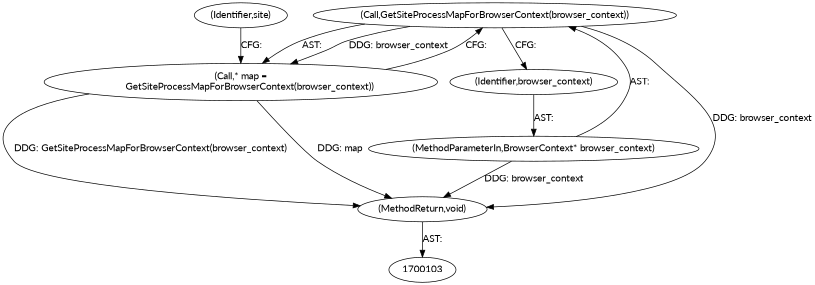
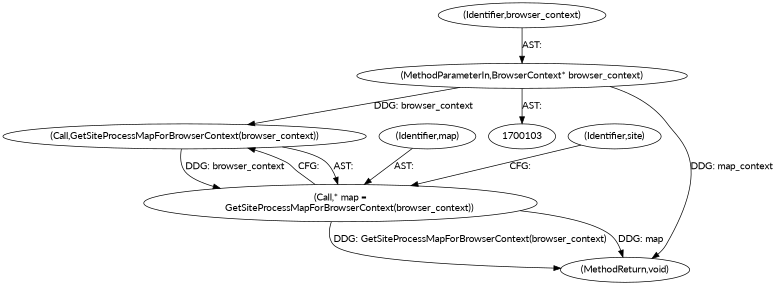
  digraph {
    fontname=Lato
    node [fontname=Lato]
    edge [fontname=Lato]
    n1 [label="(Call,GetSiteProcessMapForBrowserContext(browser_context))"]
    n2 [label="(Call,* map =\n       GetSiteProcessMapForBrowserContext(browser_context))"]
    n3 [label="(Identifier,browser_context)"]
    n4 [label="(MethodReturn,void)"]
    n5 [label="(MethodParameterIn,BrowserContext* browser_context)"]
    n6 [label=1700103]
+   n7 [label="(Identifier,map)"]
    n8 [label="(Identifier,site)"]
    n1 -> n2 [label="AST: "]
    n1 -> n2 [label="DDG: browser_context"]
-   n1 -> n3 [label="CFG: "]
-   n1 -> n4 [label="DDG: browser_context"]
    n2 -> n1 [label="CFG: "]
    n2 -> n4 [label="DDG: map"]
    n2 -> n4 [label="DDG: GetSiteProcessMapForBrowserContext(browser_context)"]
    n3 -> n5 [label="AST: "]
-   n5 -> n1 [label="AST: "]
-   n5 -> n4 [label="DDG: browser_context"]
-   n4 -> n6 [label="AST: "]
+   n5 -> n1 [label="DDG: browser_context"]
+   n5 -> n4 [label="DDG: map_context"]
+   n5 -> n6 [label="AST: "]
+   n7 -> n2 [label="AST: "]
    n8 -> n2 [label="CFG: "]
  }
